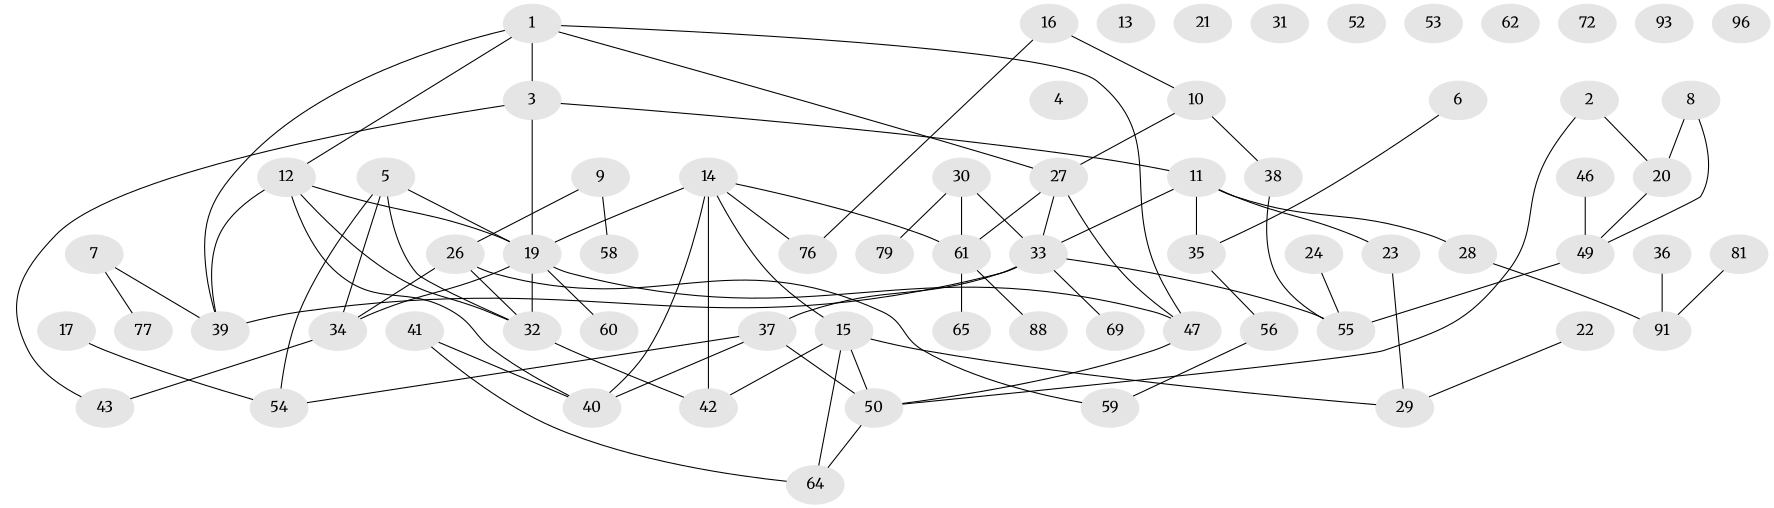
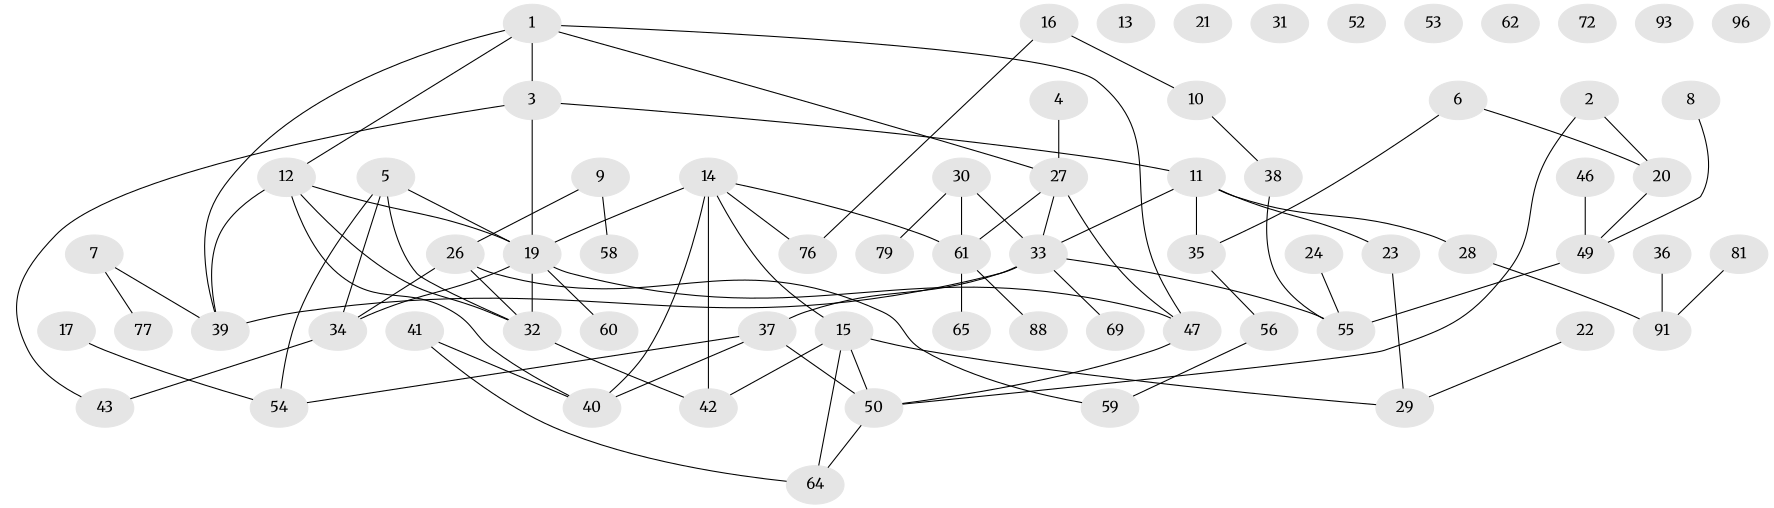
  graph {
    fontname=Merriweather
    node [color=gray90 fontname=Merriweather style=filled]
    edge [fontname=Merriweather]
    1
    3
    12 [super="+18"]
    27 [super="+84"]
    39 [super="+80+83"]
    47 [super="+78"]
    11
    19 [super="+70+57"]
    43
    32
    40 [super="+90"]
    33 [super="+75"]
    61
    50 [super="+82"]
    20 [super="+51"]
    49
    2
    64
    35 [super="+48"]
    23
    28
    34 [super="+63"]
    60 [super="+74+68"]
    4
    5 [super="+25"]
    54 [super="+66"]
    42 [super="+67"]
    6
    10
    38
    56
    7
    77
    91 [super="+92"]
    8
    9
    26
    58
    59
    55
    29
    37
    69
    13
    14 [super="+73"]
    15 [super="+44"]
    76 [super="+85"]
    65
    88
    16
    17
    79 [super="+86"]
    21
    22
    24
    30
    31
    36
    41
    46
    52
    53
    62 [super="+71"]
    72
    81
    93
    96
    1 -- 3
    1 -- 12
    1 -- 27
    1 -- 39
    1 -- 47
    3 -- 11
    3 -- 19
    3 -- 43
    12 -- 39
    12 -- 19 [weight=2]
    12 -- 32
    12 -- 40
    27 -- 47 [weight=2]
    27 -- 33
    27 -- 61
    47 -- 50
    11 -- 33
    11 -- 35
    11 -- 23
    11 -- 28
    19 -- 47
    19 -- 32
    19 -- 34
    19 -- 60
    32 -- 42
    33 -- 39
    33 -- 55
    33 -- 37
    33 -- 69
    61 -- 65
    61 -- 88
    50 -- 64
    20 -- 49
    49 -- 55
    2 -- 50
    2 -- 20
    35 -- 56
    23 -- 29
    28 -- 91
    34 -- 43
    5 -- 19
    5 -- 32
    5 -- 34
    5 -- 54
-   8 -- 20
+   6 -- 20
    6 -- 35
-   10 -- 27
+   4 -- 27
    10 -- 38
    38 -- 55
    56 -- 59
    7 -- 39
    7 -- 77
    8 -- 49
    9 -- 26
    9 -- 58
    26 -- 32
    26 -- 34
    26 -- 59
    37 -- 40
    37 -- 50
    37 -- 54
    14 -- 19 [weight=2]
    14 -- 40
    14 -- 61
    14 -- 42
    14 -- 15
    14 -- 76
    15 -- 50
    15 -- 64
    15 -- 42
    15 -- 29
    16 -- 10
    16 -- 76
    17 -- 54
    22 -- 29
    24 -- 55
    30 -- 33
    30 -- 61
    30 -- 79
    36 -- 91
    41 -- 40
    41 -- 64
    46 -- 49
    81 -- 91
  }
